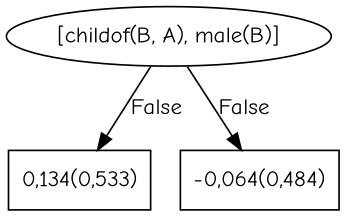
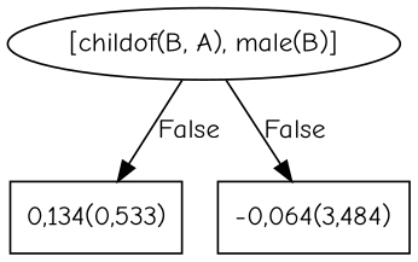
  digraph {
    fontname="Comic Neue"
    node [fontname="Comic Neue" shape=box]
    edge [fontname="Comic Neue"]
    n1 [label="[childof(B, A), male(B)]" shape=""]
    n2 [label="0,134(0,533)"]
-   n3 [label="-0,064(0,484)"]
+   n3 [label="-0,064(3,484)"]
    n1 -> n2 [label=False]
    n1 -> n3 [label=False]
  }
